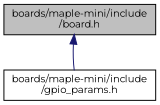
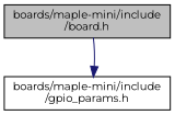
  digraph {
    fontname=Montserrat
    node [color=black fontname=Montserrat fontsize=10 shape=record style=filled]
    n1 [fillcolor=grey75 fontcolor=black height=0.2 label="boards/maple-mini/include\l/board.h" width=0.4]
    n2 [fillcolor=white height=0.2 label="boards/maple-mini/include\l/gpio_params.h" width=0.4]
-   n1 -> n2 [color=midnightblue dir=back fontname=Montserrat fontsize=10 labelfontname=Helvetica labelfontsize=10 style=solid]
+   n2 -> n1 [color=midnightblue dir=back fontname=Montserrat fontsize=10 labelfontname=Helvetica labelfontsize=10 style=solid]
  }
